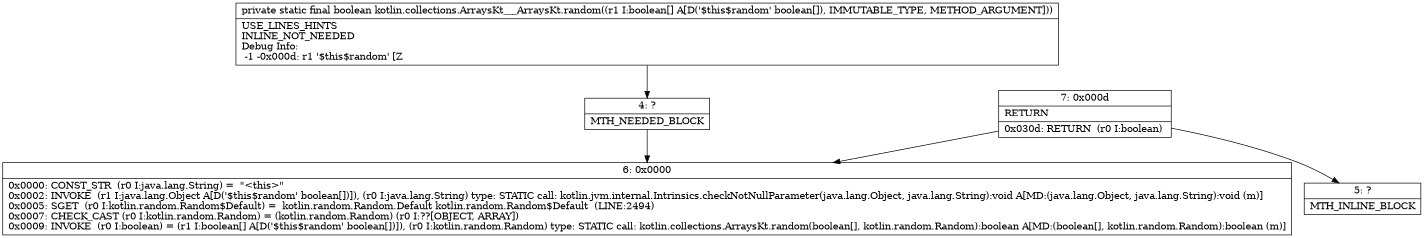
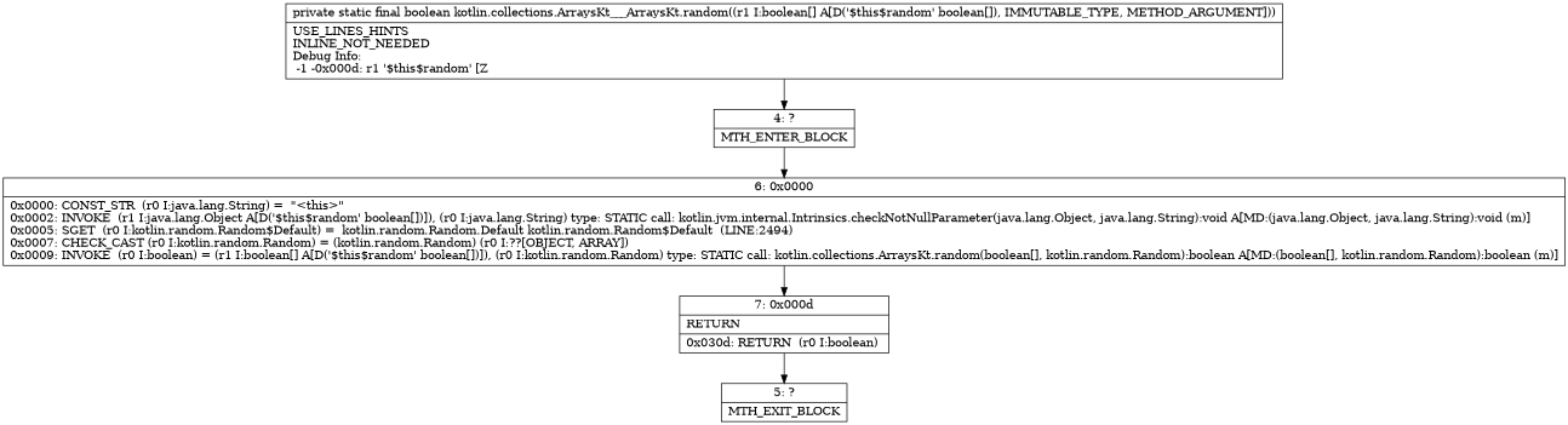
  digraph {
    node [shape=record]
-   n1 [label="{4\:\ ?|MTH_NEEDED_BLOCK\l}"]
+   n1 [label="{4\:\ ?|MTH_ENTER_BLOCK\l}"]
    n2 [label="{6\:\ 0x0000|0x0000: CONST_STR  (r0 I:java.lang.String) =  \"\<this\>\" \l0x0002: INVOKE  (r1 I:java.lang.Object A[D('$this$random' boolean[])]), (r0 I:java.lang.String) type: STATIC call: kotlin.jvm.internal.Intrinsics.checkNotNullParameter(java.lang.Object, java.lang.String):void A[MD:(java.lang.Object, java.lang.String):void (m)]\l0x0005: SGET  (r0 I:kotlin.random.Random$Default) =  kotlin.random.Random.Default kotlin.random.Random$Default  (LINE:2494)\l0x0007: CHECK_CAST (r0 I:kotlin.random.Random) = (kotlin.random.Random) (r0 I:??[OBJECT, ARRAY]) \l0x0009: INVOKE  (r0 I:boolean) = (r1 I:boolean[] A[D('$this$random' boolean[])]), (r0 I:kotlin.random.Random) type: STATIC call: kotlin.collections.ArraysKt.random(boolean[], kotlin.random.Random):boolean A[MD:(boolean[], kotlin.random.Random):boolean (m)]\l}"]
    n3 [label="{7\:\ 0x000d|RETURN\l|0x030d: RETURN  (r0 I:boolean) \l}"]
-   n4 [label="{5\:\ ?|MTH_INLINE_BLOCK\l}"]
+   n4 [label="{5\:\ ?|MTH_EXIT_BLOCK\l}"]
    n5 [label="{private static final boolean kotlin.collections.ArraysKt___ArraysKt.random((r1 I:boolean[] A[D('$this$random' boolean[]), IMMUTABLE_TYPE, METHOD_ARGUMENT]))  | USE_LINES_HINTS\lINLINE_NOT_NEEDED\lDebug Info:\l  \-1 \-0x000d: r1 '$this$random' [Z\l}"]
    n1 -> n2
-   n3 -> n2
+   n2 -> n3
    n3 -> n4
    n5 -> n1
  }
